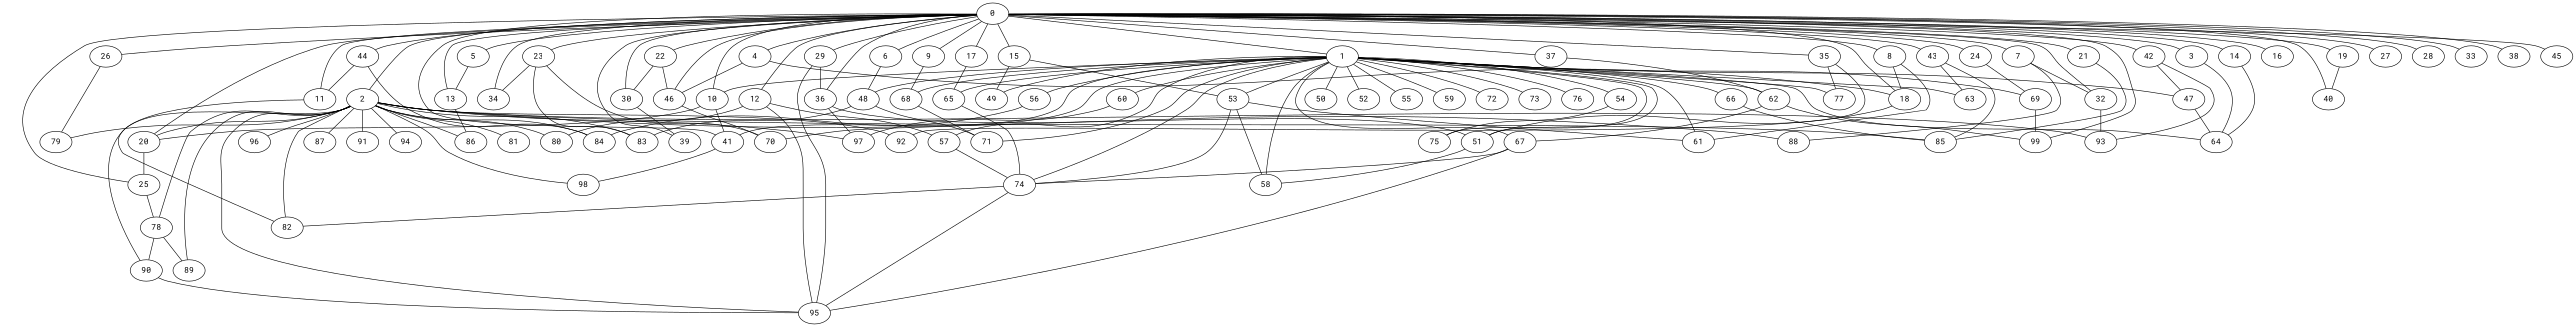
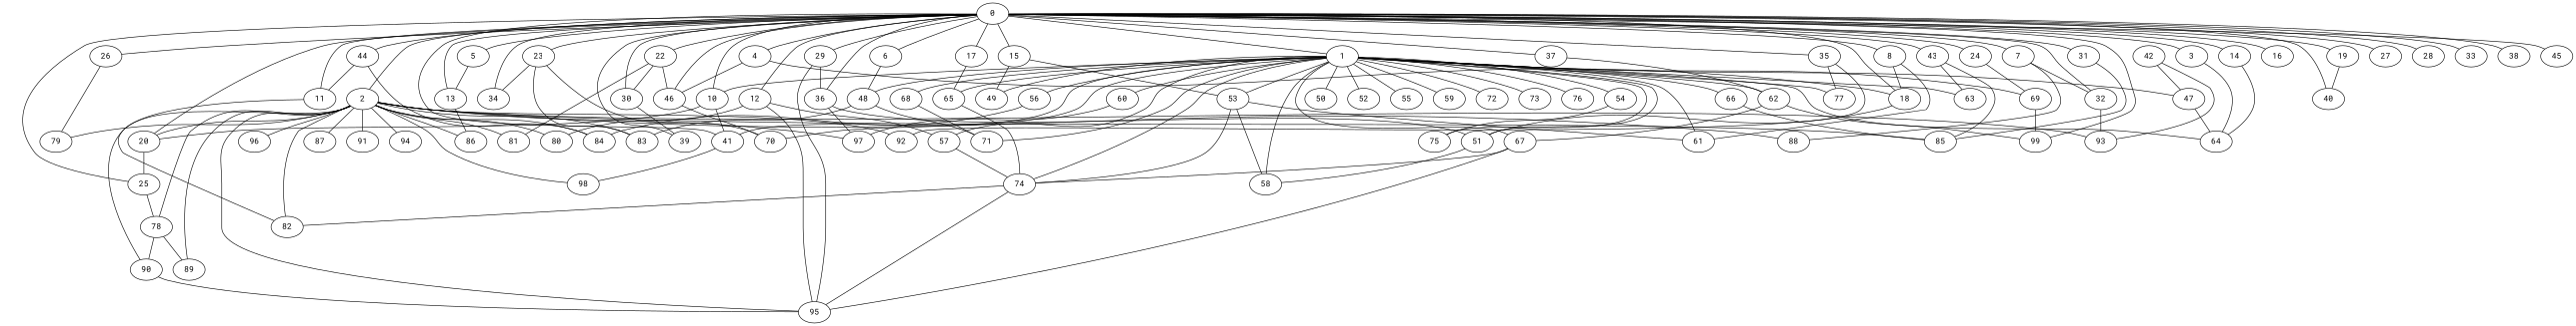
  graph {
    fontname="Roboto Mono"
    node [fontname="Roboto Mono"]
    edge [fontname="Roboto Mono"]
    0
    1
    2
    3
    4
    5
    6
    7
    8
-   9
    10
    11
    12
    13
    14
    15
    16
    17
    18
    19
    20
-   21
+   21 [label=31]
    22
    23
    24
    25
    26
    27
    28
    29
    30
    32
    33
    34
    35
    36
    37
    38
    39
    40
    41
    42
    43
    44
    45
    46
    99
    47
    48
    49
    50
    51
    52
    53
    54
    55
    56
    57
    58
    59
    60
    61
    62
    63
    64
    65
    66
    67
    68
    69
    70
    71
    72
    73
    74
    75
    76
    77
    78
    79
    80
    81
    82
    83
    84
    85
    86
    87
    88
    89
    90
    91
    92
    93
    94
    95
    96
    97
    98
    0 -- 1
    0 -- 2
    0 -- 3
    0 -- 4
    0 -- 5
    0 -- 6
    0 -- 7
    0 -- 8
-   0 -- 9
    0 -- 10
    0 -- 11
    0 -- 12
    0 -- 13
    0 -- 14
    0 -- 15
    0 -- 16
    0 -- 17
    0 -- 18
    0 -- 19
    0 -- 20
    0 -- 21
    0 -- 22
    0 -- 23
    0 -- 24
    0 -- 25
    0 -- 26
    0 -- 27
    0 -- 28
    0 -- 29
    0 -- 30
    0 -- 32
    0 -- 33
    0 -- 34
    0 -- 35
    0 -- 36
    0 -- 37
    0 -- 38
    0 -- 39
    0 -- 40
    0 -- 41
-   0 -- 42
    0 -- 43
    0 -- 44
    0 -- 45
    0 -- 46
    0 -- 99
    1 -- 10
    1 -- 41
    1 -- 47
    1 -- 48
    1 -- 49
    1 -- 50
    1 -- 51
    1 -- 52
    1 -- 53
    1 -- 54
    1 -- 55
    1 -- 56
    1 -- 57
    1 -- 58
    1 -- 59
    1 -- 60
    1 -- 61
    1 -- 62
    1 -- 63
    1 -- 64
    1 -- 65
    1 -- 66
    1 -- 67
    1 -- 68
    1 -- 69
    1 -- 70
    1 -- 71
    1 -- 72
    1 -- 73
    1 -- 74
    1 -- 75
    1 -- 76
    1 -- 77
    2 -- 20
    2 -- 78
    2 -- 79
    2 -- 80
    2 -- 81
    2 -- 82
    2 -- 83
    2 -- 84
    2 -- 85
    2 -- 86
    2 -- 87
    2 -- 88
    2 -- 89
    2 -- 90
    2 -- 91
    2 -- 92
    2 -- 93
    2 -- 94
    2 -- 95
    2 -- 96
    2 -- 97
    2 -- 98
    3 -- 64
    4 -- 18
    4 -- 46
    5 -- 13
    6 -- 48
    7 -- 32
    7 -- 88
    8 -- 18
    8 -- 61
-   9 -- 68
    10 -- 20
    10 -- 41
    11 -- 82
    12 -- 57
    12 -- 80
    12 -- 95
    13 -- 86
    14 -- 64
    15 -- 49
    15 -- 53
    17 -- 65
    18 -- 51
    19 -- 40
    20 -- 25
    21 -- 85
    22 -- 30
    22 -- 46
+   22 -- 81
    23 -- 34
    23 -- 70
    23 -- 83
    24 -- 69
    25 -- 78
    26 -- 79
    29 -- 36
    29 -- 95
    30 -- 39
    32 -- 93
    35 -- 77
    35 -- 92
    36 -- 51
    36 -- 97
    37 -- 62
    41 -- 98
    42 -- 47
    42 -- 93
    43 -- 63
    43 -- 85
    44 -- 11
    44 -- 84
    46 -- 70
    47 -- 64
    48 -- 71
    48 -- 83
    51 -- 58
    53 -- 58
    53 -- 61
    53 -- 74
    54 -- 75
    56 -- 84
    57 -- 74
    60 -- 97
    62 -- 99
    62 -- 67
    65 -- 74
    66 -- 85
    67 -- 74
    67 -- 95
    68 -- 71
    69 -- 99
    74 -- 82
    74 -- 95
    78 -- 89
    78 -- 90
    90 -- 95
  }
